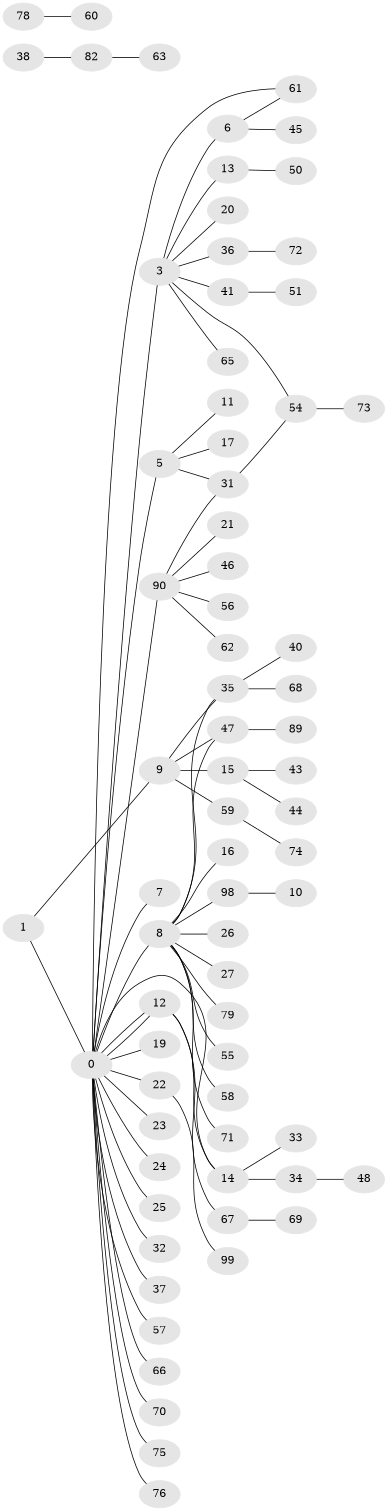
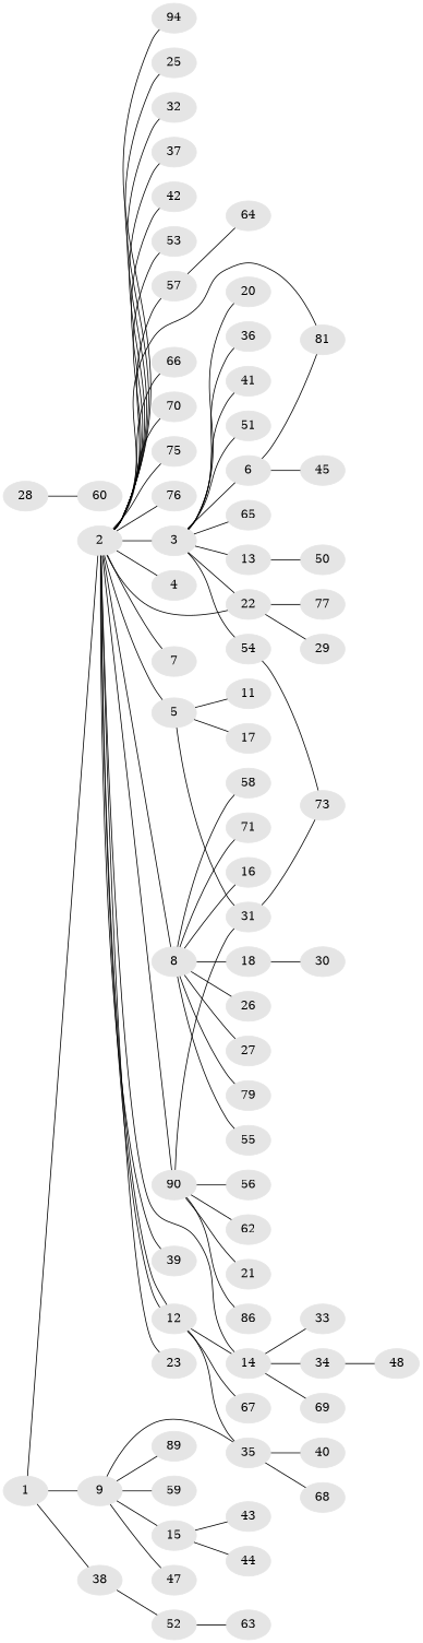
  graph {
    rankdir=LR
    node [color=gray90 style=filled]
    1
-   2 [label=0]
+   2
    9
    38
    3
+   4
    5
    7
    8
    n10 [label=90]
    12
    14
-   19
+   19 [label=39]
    22
    23
-   24
+   24 [label=94]
    25
    32
    37
+   42
+   53
    57
-   61
+   61 [label=81]
    66
    70
    75
    76
    35
    47
    15
    n31 [label=89]
    59
-   52 [label=82]
+   52
    6
    13
    20
    36
    41
    51
    54
    65
    11
    17
    31
    16
-   18 [label=98]
+   18
    26
    27
    n49 [label=79]
    55
    58
    71
    21
-   46
+   46 [label=86]
    56
    62
    67
    33
    34
-   29 [label=99]
-   28 [label=78]
+   29
+   77
+   28
    60
+   64
    45
    50
-   72
    73
-   30 [label=10]
+   30
    40
    68
    43
    44
-   74
    69
    48
    63
    1 -- 2
    1 -- 9
+   1 -- 38
    2 -- 3
+   2 -- 4
    2 -- 5
    2 -- 7
    2 -- 8
    2 -- n10
    2 -- 12
    2 -- 12
    2 -- 14
    2 -- 19
    2 -- 22
    2 -- 23
    2 -- 24
    2 -- 25
    2 -- 32
    2 -- 37
+   2 -- 42
+   2 -- 53
    2 -- 57
    2 -- 61
    2 -- 66
    2 -- 70
    2 -- 75
    2 -- 76
    9 -- 35
    9 -- 47
    9 -- 15
-   47 -- n31
+   9 -- n31
    9 -- 59
    38 -- 52
+   3 -- 22
    3 -- 6
    3 -- 13
    3 -- 20
    3 -- 36
    3 -- 41
-   41 -- 51
+   3 -- 51
    3 -- 54
    3 -- 65
    5 -- 11
    5 -- 17
    5 -- 31
-   8 -- 35
-   8 -- 47
+   12 -- 35
    8 -- 16
    8 -- 18
    8 -- 26
    8 -- 27
    8 -- n49
    8 -- 55
    8 -- 58
    8 -- 71
    n10 -- 31
    n10 -- 21
    n10 -- 46
    n10 -- 56
    n10 -- 62
    12 -- 14
    12 -- 67
    14 -- 33
    14 -- 34
    22 -- 29
+   22 -- 77
+   57 -- 64
    35 -- 40
    35 -- 68
    15 -- 43
    15 -- 44
-   59 -- 74
    52 -- 63
    6 -- 61
    6 -- 45
    13 -- 50
-   36 -- 72
    54 -- 73
-   31 -- 54
+   31 -- 73
    18 -- 30
-   67 -- 69
+   14 -- 69
    34 -- 48
    28 -- 60
  }
